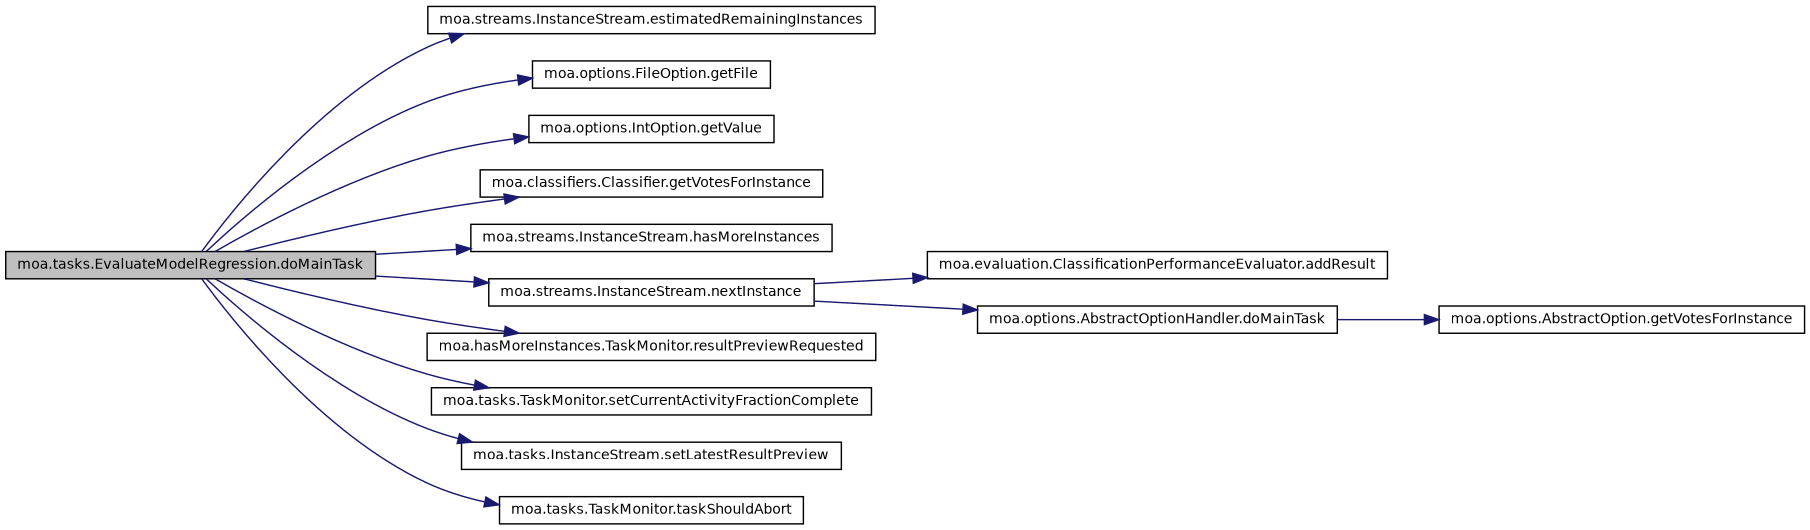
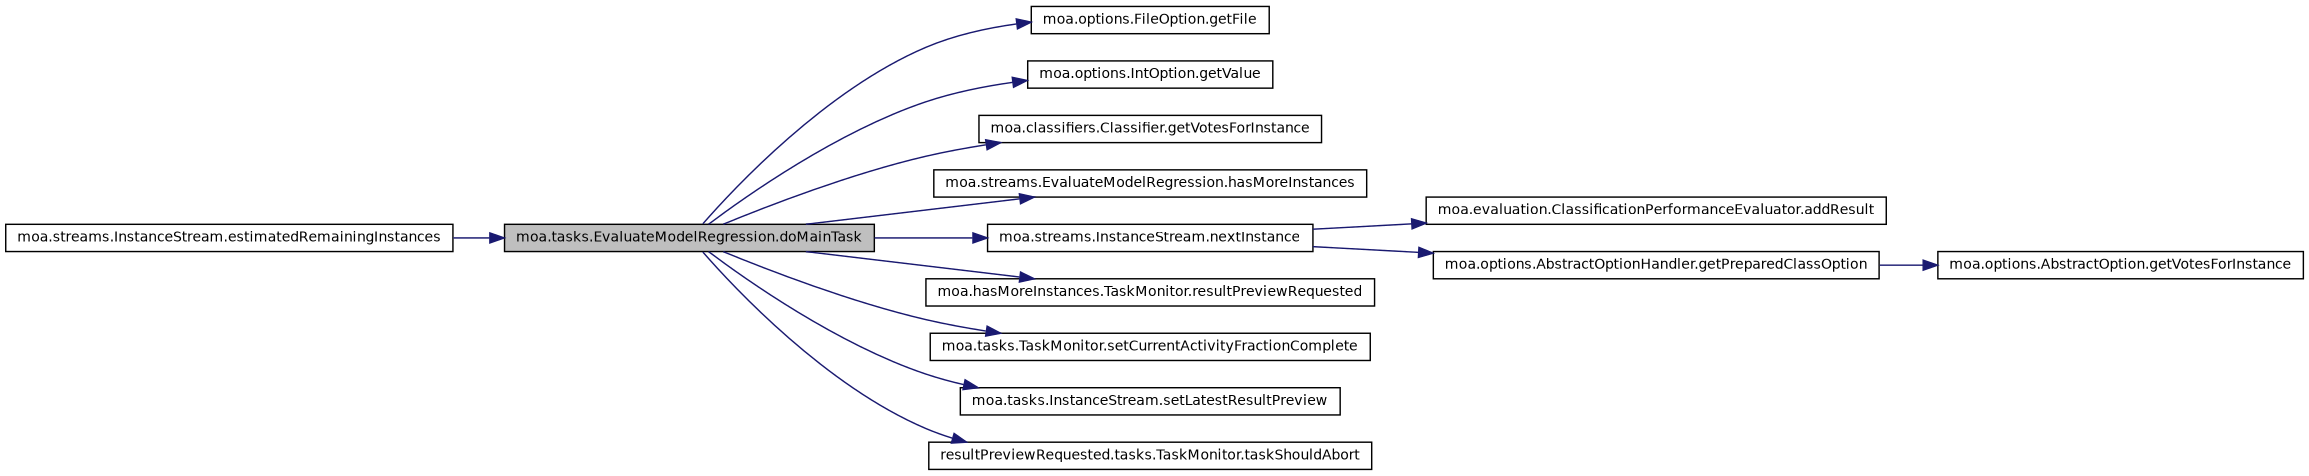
  digraph {
    rankdir=LR
    node [color=black fillcolor=white fontname=Helvetica fontsize=10 shape=record style=filled]
    edge [color=midnightblue fontname=Helvetica fontsize=10 labelfontname=Helvetica labelfontsize=10 style=solid]
    n1 [fillcolor=grey75 fontcolor=black height=0.2 label="moa.tasks.EvaluateModelRegression.doMainTask" width=0.4]
    n2 [height=0.2 label="moa.streams.InstanceStream.estimatedRemainingInstances" width=0.4]
    n3 [height=0.2 label="moa.options.FileOption.getFile" width=0.4]
    n4 [height=0.2 label="moa.options.IntOption.getValue" width=0.4]
    n5 [height=0.2 label="moa.classifiers.Classifier.getVotesForInstance" width=0.4]
-   n6 [height=0.2 label="moa.streams.InstanceStream.hasMoreInstances" width=0.4]
+   n6 [height=0.2 label="moa.streams.EvaluateModelRegression.hasMoreInstances" width=0.4]
    n7 [height=0.2 label="moa.streams.InstanceStream.nextInstance" width=0.4]
    n8 [height=0.2 label="moa.hasMoreInstances.TaskMonitor.resultPreviewRequested" width=0.4]
    n9 [height=0.2 label="moa.tasks.TaskMonitor.setCurrentActivityFractionComplete" width=0.4]
    n10 [height=0.2 label="moa.tasks.InstanceStream.setLatestResultPreview" width=0.4]
-   n11 [height=0.2 label="moa.tasks.TaskMonitor.taskShouldAbort" width=0.4]
+   n11 [height=0.2 label="resultPreviewRequested.tasks.TaskMonitor.taskShouldAbort" width=0.4]
    n12 [height=0.2 label="moa.evaluation.ClassificationPerformanceEvaluator.addResult" width=0.4]
-   n13 [height=0.2 label="moa.options.AbstractOptionHandler.doMainTask" width=0.4]
+   n13 [height=0.2 label="moa.options.AbstractOptionHandler.getPreparedClassOption" width=0.4]
    n14 [height=0.2 label="moa.options.AbstractOption.getVotesForInstance" width=0.4]
-   n1 -> n2
+   n2 -> n1
    n1 -> n3
    n1 -> n4
    n1 -> n5
    n1 -> n6
    n1 -> n7
    n1 -> n8
    n1 -> n9
    n1 -> n10
    n1 -> n11
    n7 -> n12
    n7 -> n13
    n13 -> n14
  }
